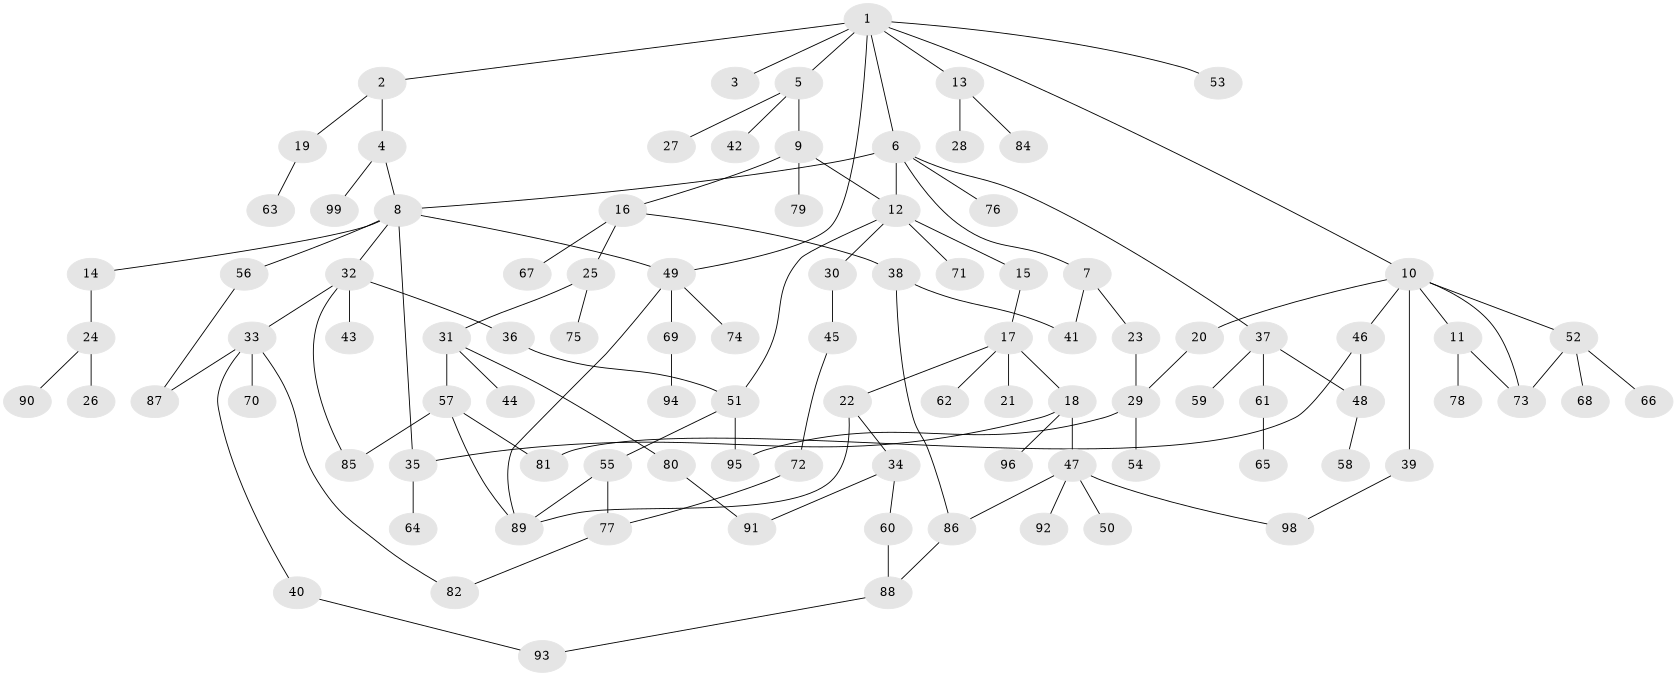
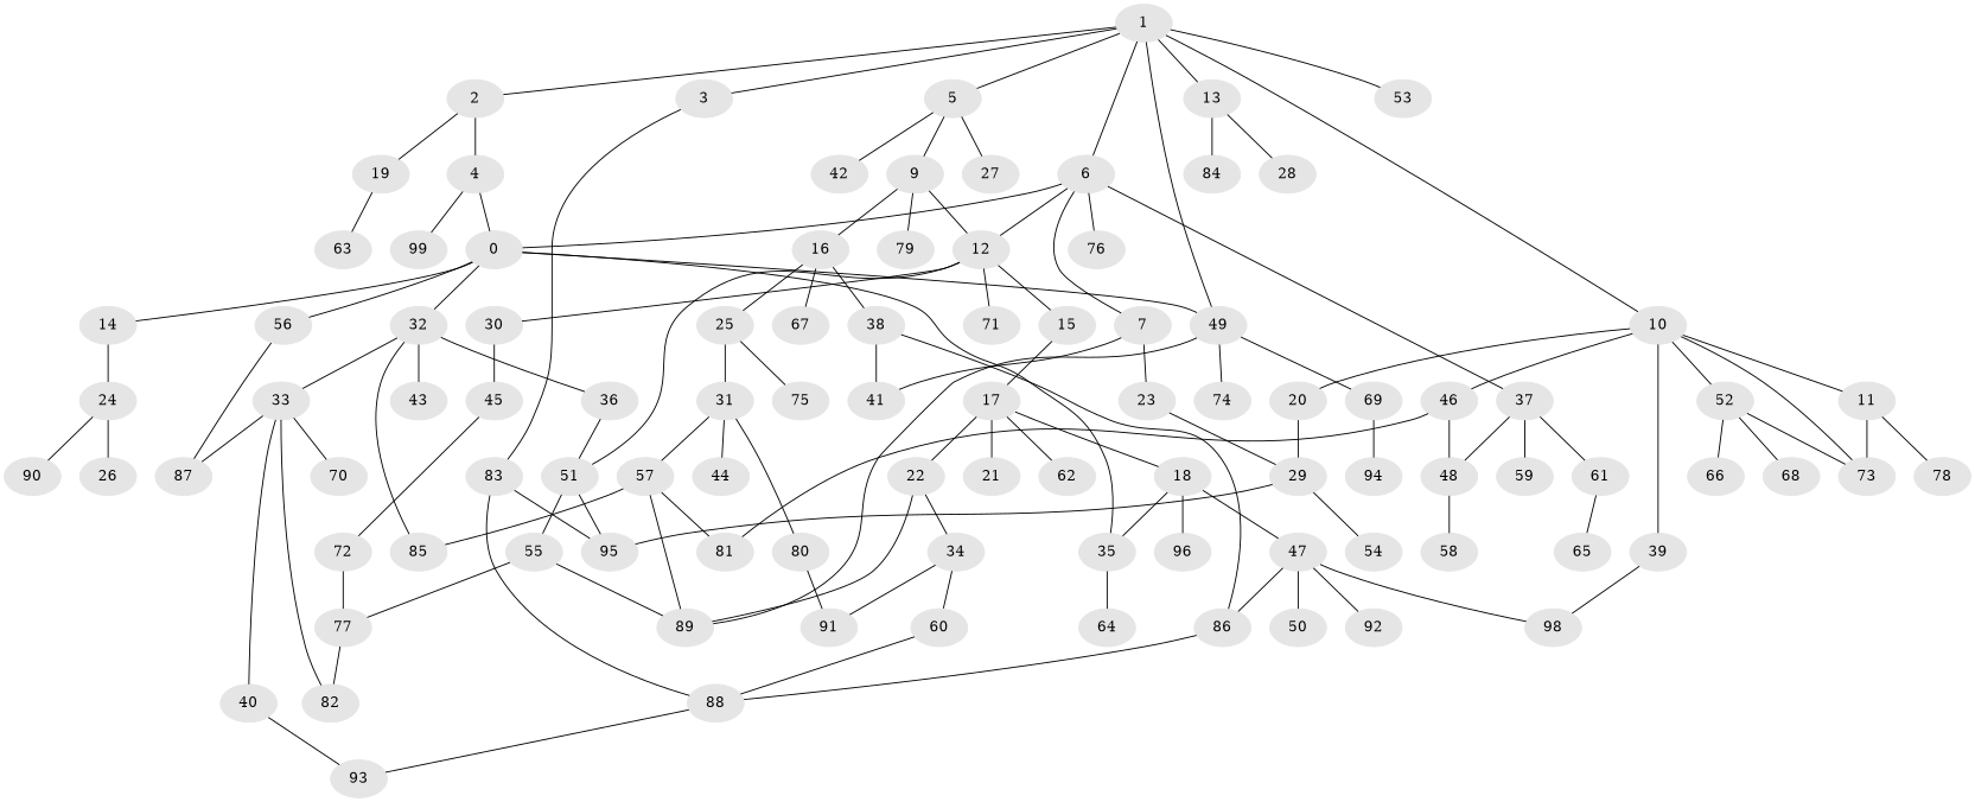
  graph {
    node [color=gray90 style=filled]
    1
    2
    3
    5
    6
    10
    13
    49
    53
    4
    19
+   83
    9
    27
    42
-   8
+   8 [label=0]
    7
    12
    37
    76
    11
    20
    39
    46
    52
    73
    28
    84
    89
    69
    74
    n32 [label=99]
    63
    95
    88
    14
    32
    35
    56
    16
    79
    23
    41
    15
    30
    51
    71
    48
    59
    61
    29
    24
    33
    36
    43
    85
    64
    25
    38
    67
    78
    98
    81
    66
    68
    17
    45
    55
    26
    90
    18
    21
    22
    62
    31
    75
    86
    47
    96
    34
    50
    92
    54
    60
    91
    44
    57
    80
    87
    72
    40
    70
    82
    93
    58
    65
    77
    94
    1 -- 2
    1 -- 3
    1 -- 5
    1 -- 6
    1 -- 10
    1 -- 13
    1 -- 49
    1 -- 53
    2 -- 4
    2 -- 19
+   3 -- 83
    5 -- 9
    5 -- 27
    5 -- 42
    6 -- 8
    6 -- 7
    6 -- 12
    6 -- 37
    6 -- 76
    10 -- 11
    10 -- 20
    10 -- 39
    10 -- 46
    10 -- 52
    10 -- 73
    13 -- 28
    13 -- 84
    49 -- 89
    49 -- 69
    49 -- 74
    4 -- 8
    4 -- n32
    19 -- 63
+   83 -- 95
+   83 -- 88
    9 -- 12
    9 -- 16
    9 -- 79
    8 -- 49
    8 -- 14
    8 -- 32
    8 -- 35
    8 -- 56
    7 -- 23
    7 -- 41
    12 -- 15
    12 -- 30
    12 -- 51
    12 -- 71
    37 -- 48
    37 -- 59
    37 -- 61
    11 -- 73
    11 -- 78
    20 -- 29
    39 -- 98
    46 -- 48
    46 -- 81
    52 -- 73
    52 -- 66
    52 -- 68
    69 -- 94
    88 -- 93
    14 -- 24
    32 -- 33
    32 -- 36
    32 -- 43
    32 -- 85
    35 -- 64
    56 -- 87
    16 -- 25
    16 -- 38
    16 -- 67
    23 -- 29
    15 -- 17
    30 -- 45
    51 -- 95
    51 -- 55
    48 -- 58
    61 -- 65
    29 -- 95
    29 -- 54
    24 -- 26
    24 -- 90
    33 -- 87
    33 -- 40
    33 -- 70
    33 -- 82
    36 -- 51
    25 -- 31
    25 -- 75
    38 -- 41
    38 -- 86
    17 -- 18
    17 -- 21
    17 -- 22
    17 -- 62
    45 -- 72
    55 -- 89
    55 -- 77
    18 -- 35
    18 -- 47
    18 -- 96
    22 -- 89
    22 -- 34
    31 -- 44
    31 -- 57
    31 -- 80
    86 -- 88
    47 -- 98
    47 -- 86
    47 -- 50
    47 -- 92
    34 -- 60
    34 -- 91
    60 -- 88
    57 -- 89
    57 -- 85
    57 -- 81
    80 -- 91
    72 -- 77
    40 -- 93
    77 -- 82
  }
